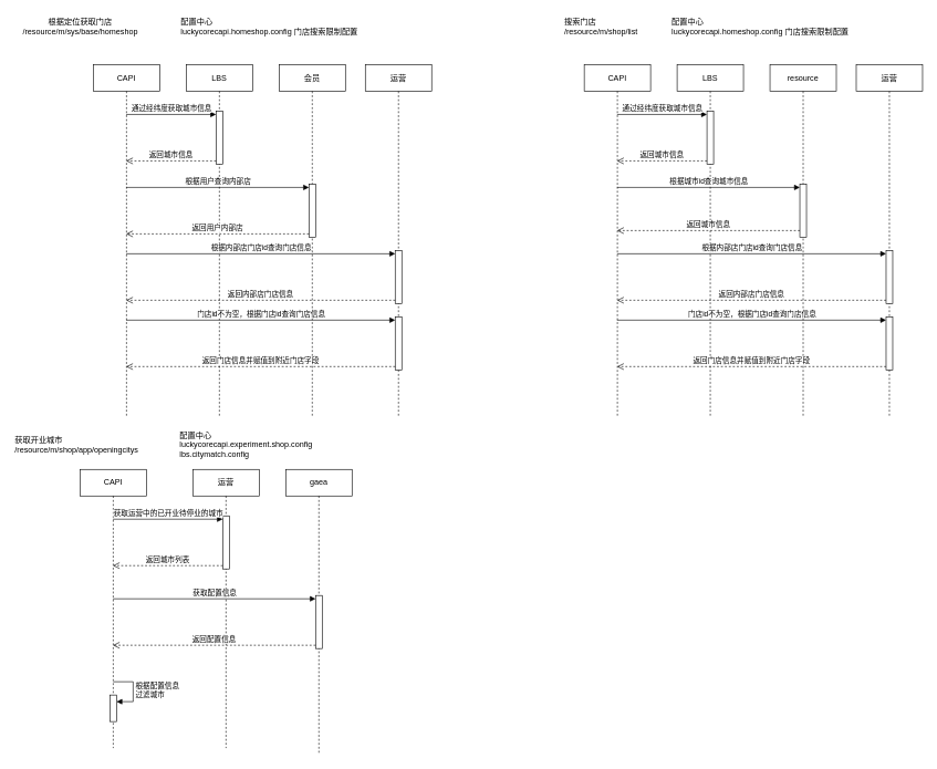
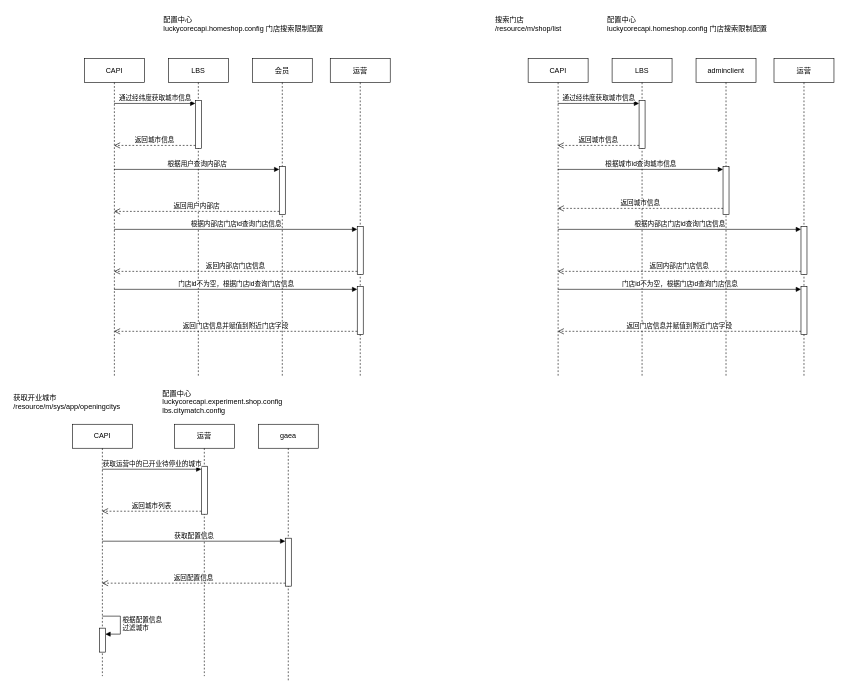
  <mxCell id="0" />
  <mxCell id="1" parent="0" />
- <mxCell id="2" value="&lt;div&gt;根据定位获取门店&lt;br&gt;&lt;/div&gt;/resource/m/sys/base/homeshop" style="text;html=1;align=center;verticalAlign=middle;resizable=0;points=[];autosize=1;strokeColor=none;fillColor=none;" vertex="1" parent="1"><mxGeometry x="20" y="20" width="200" height="40" as="geometry" /></mxCell>
  <mxCell id="3" value="CAPI" style="shape=umlLifeline;perimeter=lifelinePerimeter;whiteSpace=wrap;html=1;container=1;dropTarget=0;collapsible=0;recursiveResize=0;outlineConnect=0;portConstraint=eastwest;newEdgeStyle={&quot;curved&quot;:0,&quot;rounded&quot;:0};" vertex="1" parent="1"><mxGeometry x="140" y="97" width="100" height="530" as="geometry" /></mxCell>
  <mxCell id="4" value="LBS" style="shape=umlLifeline;perimeter=lifelinePerimeter;whiteSpace=wrap;html=1;container=1;dropTarget=0;collapsible=0;recursiveResize=0;outlineConnect=0;portConstraint=eastwest;newEdgeStyle={&quot;curved&quot;:0,&quot;rounded&quot;:0};" vertex="1" parent="1"><mxGeometry x="280" y="97" width="100" height="530" as="geometry" /></mxCell>
  <mxCell id="5" value="" style="html=1;points=[[0,0,0,0,5],[0,1,0,0,-5],[1,0,0,0,5],[1,1,0,0,-5]];perimeter=orthogonalPerimeter;outlineConnect=0;targetShapes=umlLifeline;portConstraint=eastwest;newEdgeStyle={&quot;curved&quot;:0,&quot;rounded&quot;:0};" vertex="1" parent="4"><mxGeometry x="45" y="70" width="10" height="80" as="geometry" /></mxCell>
  <mxCell id="6" value="会员" style="shape=umlLifeline;perimeter=lifelinePerimeter;whiteSpace=wrap;html=1;container=1;dropTarget=0;collapsible=0;recursiveResize=0;outlineConnect=0;portConstraint=eastwest;newEdgeStyle={&quot;curved&quot;:0,&quot;rounded&quot;:0};" vertex="1" parent="1"><mxGeometry x="420" y="97" width="100" height="530" as="geometry" /></mxCell>
  <mxCell id="7" value="" style="html=1;points=[[0,0,0,0,5],[0,1,0,0,-5],[1,0,0,0,5],[1,1,0,0,-5]];perimeter=orthogonalPerimeter;outlineConnect=0;targetShapes=umlLifeline;portConstraint=eastwest;newEdgeStyle={&quot;curved&quot;:0,&quot;rounded&quot;:0};" vertex="1" parent="6"><mxGeometry x="45" y="180" width="10" height="80" as="geometry" /></mxCell>
  <mxCell id="8" value="通过经纬度获取城市信息" style="html=1;verticalAlign=bottom;endArrow=block;curved=0;rounded=0;entryX=0;entryY=0;entryDx=0;entryDy=5;" edge="1" target="5" parent="1" source="3"><mxGeometry relative="1" as="geometry"><mxPoint x="255" y="172" as="sourcePoint" /></mxGeometry></mxCell>
  <mxCell id="9" value="返回城市信息" style="html=1;verticalAlign=bottom;endArrow=open;dashed=1;endSize=8;curved=0;rounded=0;exitX=0;exitY=1;exitDx=0;exitDy=-5;" edge="1" source="5" parent="1" target="3"><mxGeometry relative="1" as="geometry"><mxPoint x="255" y="242" as="targetPoint" /></mxGeometry></mxCell>
  <mxCell id="10" value="根据用户查询内部店" style="html=1;verticalAlign=bottom;endArrow=block;curved=0;rounded=0;entryX=0;entryY=0;entryDx=0;entryDy=5;" edge="1" target="7" parent="1" source="3"><mxGeometry x="0.002" relative="1" as="geometry"><mxPoint x="395" y="282" as="sourcePoint" /><mxPoint as="offset" /></mxGeometry></mxCell>
  <mxCell id="11" value="返回用户内部店" style="html=1;verticalAlign=bottom;endArrow=open;dashed=1;endSize=8;curved=0;rounded=0;exitX=0;exitY=1;exitDx=0;exitDy=-5;" edge="1" source="7" parent="1" target="3"><mxGeometry relative="1" as="geometry"><mxPoint x="395" y="352" as="targetPoint" /></mxGeometry></mxCell>
  <mxCell id="12" value="运营" style="shape=umlLifeline;perimeter=lifelinePerimeter;whiteSpace=wrap;html=1;container=1;dropTarget=0;collapsible=0;recursiveResize=0;outlineConnect=0;portConstraint=eastwest;newEdgeStyle={&quot;curved&quot;:0,&quot;rounded&quot;:0};" vertex="1" parent="1"><mxGeometry x="550" y="97" width="100" height="530" as="geometry" /></mxCell>
  <mxCell id="13" value="" style="html=1;points=[[0,0,0,0,5],[0,1,0,0,-5],[1,0,0,0,5],[1,1,0,0,-5]];perimeter=orthogonalPerimeter;outlineConnect=0;targetShapes=umlLifeline;portConstraint=eastwest;newEdgeStyle={&quot;curved&quot;:0,&quot;rounded&quot;:0};" vertex="1" parent="12"><mxGeometry x="45" y="280" width="10" height="80" as="geometry" /></mxCell>
  <mxCell id="14" value="" style="html=1;points=[[0,0,0,0,5],[0,1,0,0,-5],[1,0,0,0,5],[1,1,0,0,-5]];perimeter=orthogonalPerimeter;outlineConnect=0;targetShapes=umlLifeline;portConstraint=eastwest;newEdgeStyle={&quot;curved&quot;:0,&quot;rounded&quot;:0};" vertex="1" parent="12"><mxGeometry x="45" y="380" width="10" height="80" as="geometry" /></mxCell>
  <mxCell id="15" value="根据内部店门店id查询门店信息" style="html=1;verticalAlign=bottom;endArrow=block;curved=0;rounded=0;entryX=0;entryY=0;entryDx=0;entryDy=5;" edge="1" target="13" parent="1" source="3"><mxGeometry relative="1" as="geometry"><mxPoint x="525" y="382" as="sourcePoint" /></mxGeometry></mxCell>
  <mxCell id="16" value="返回内部店门店信息" style="html=1;verticalAlign=bottom;endArrow=open;dashed=1;endSize=8;curved=0;rounded=0;exitX=0;exitY=1;exitDx=0;exitDy=-5;" edge="1" source="13" parent="1" target="3"><mxGeometry relative="1" as="geometry"><mxPoint x="525" y="452" as="targetPoint" /></mxGeometry></mxCell>
  <mxCell id="17" value="门店id不为空，根据门店id查询门店信息" style="html=1;verticalAlign=bottom;endArrow=block;curved=0;rounded=0;entryX=0;entryY=0;entryDx=0;entryDy=5;" edge="1" target="14" parent="1" source="3"><mxGeometry relative="1" as="geometry"><mxPoint x="525" y="482" as="sourcePoint" /></mxGeometry></mxCell>
  <mxCell id="18" value="返回门店信息并赋值到附近门店字段" style="html=1;verticalAlign=bottom;endArrow=open;dashed=1;endSize=8;curved=0;rounded=0;exitX=0;exitY=1;exitDx=0;exitDy=-5;" edge="1" source="14" parent="1" target="3"><mxGeometry x="0.001" relative="1" as="geometry"><mxPoint x="525" y="552" as="targetPoint" /><mxPoint as="offset" /></mxGeometry></mxCell>
  <mxCell id="19" value="&lt;div style=&quot;text-align: left;&quot;&gt;&lt;span style=&quot;background-color: initial;&quot;&gt;配置中心&lt;/span&gt;&lt;/div&gt;&lt;div style=&quot;text-align: left;&quot;&gt;luckycorecapi.homeshop.config 门店搜索限制配置&lt;br&gt;&lt;/div&gt;" style="text;html=1;align=center;verticalAlign=middle;resizable=0;points=[];autosize=1;strokeColor=none;fillColor=none;" vertex="1" parent="1"><mxGeometry x="260" y="20" width="290" height="40" as="geometry" /></mxCell>
- <mxCell id="20" value="&lt;div&gt;获取开业城市&lt;/div&gt;/resource/m/shop/app/openingcitys" style="text;html=1;align=left;verticalAlign=middle;resizable=0;points=[];autosize=1;strokeColor=none;fillColor=none;" vertex="1" parent="1"><mxGeometry x="20" y="650" width="200" height="40" as="geometry" /></mxCell>
+ <mxCell id="20" value="&lt;div&gt;获取开业城市&lt;/div&gt;/resource/m/sys/app/openingcitys" style="text;html=1;align=left;verticalAlign=middle;resizable=0;points=[];autosize=1;strokeColor=none;fillColor=none;" vertex="1" parent="1"><mxGeometry x="20" y="650" width="200" height="40" as="geometry" /></mxCell>
  <mxCell id="21" value="CAPI" style="shape=umlLifeline;perimeter=lifelinePerimeter;whiteSpace=wrap;html=1;container=1;dropTarget=0;collapsible=0;recursiveResize=0;outlineConnect=0;portConstraint=eastwest;newEdgeStyle={&quot;curved&quot;:0,&quot;rounded&quot;:0};" vertex="1" parent="1"><mxGeometry x="120" y="707" width="100" height="420" as="geometry" /></mxCell>
  <mxCell id="22" value="" style="html=1;points=[[0,0,0,0,5],[0,1,0,0,-5],[1,0,0,0,5],[1,1,0,0,-5]];perimeter=orthogonalPerimeter;outlineConnect=0;targetShapes=umlLifeline;portConstraint=eastwest;newEdgeStyle={&quot;curved&quot;:0,&quot;rounded&quot;:0};" vertex="1" parent="21"><mxGeometry x="45" y="340" width="10" height="40" as="geometry" /></mxCell>
  <mxCell id="23" value="根据配置信息&lt;div&gt;过滤城市&lt;/div&gt;" style="html=1;align=left;spacingLeft=2;endArrow=block;rounded=0;edgeStyle=orthogonalEdgeStyle;curved=0;rounded=0;" edge="1" target="22" parent="21"><mxGeometry relative="1" as="geometry"><mxPoint x="50" y="320" as="sourcePoint" /><Array as="points"><mxPoint x="80" y="350" /></Array></mxGeometry></mxCell>
  <mxCell id="24" value="运营" style="shape=umlLifeline;perimeter=lifelinePerimeter;whiteSpace=wrap;html=1;container=1;dropTarget=0;collapsible=0;recursiveResize=0;outlineConnect=0;portConstraint=eastwest;newEdgeStyle={&quot;curved&quot;:0,&quot;rounded&quot;:0};" vertex="1" parent="1"><mxGeometry x="290" y="707" width="100" height="420" as="geometry" /></mxCell>
  <mxCell id="25" value="" style="html=1;points=[[0,0,0,0,5],[0,1,0,0,-5],[1,0,0,0,5],[1,1,0,0,-5]];perimeter=orthogonalPerimeter;outlineConnect=0;targetShapes=umlLifeline;portConstraint=eastwest;newEdgeStyle={&quot;curved&quot;:0,&quot;rounded&quot;:0};" vertex="1" parent="24"><mxGeometry x="45" y="70" width="10" height="80" as="geometry" /></mxCell>
  <mxCell id="26" value="获取运营中的已开业待停业的城市" style="html=1;verticalAlign=bottom;endArrow=block;curved=0;rounded=0;entryX=0;entryY=0;entryDx=0;entryDy=5;" edge="1" target="25" parent="1" source="21"><mxGeometry x="0.002" relative="1" as="geometry"><mxPoint x="505" y="782" as="sourcePoint" /><mxPoint as="offset" /></mxGeometry></mxCell>
  <mxCell id="27" value="返回城市列表" style="html=1;verticalAlign=bottom;endArrow=open;dashed=1;endSize=8;curved=0;rounded=0;exitX=0;exitY=1;exitDx=0;exitDy=-5;" edge="1" source="25" parent="1" target="21"><mxGeometry x="0.002" relative="1" as="geometry"><mxPoint x="505" y="852" as="targetPoint" /><mxPoint as="offset" /></mxGeometry></mxCell>
  <mxCell id="28" value="&lt;div style=&quot;text-align: left;&quot;&gt;&lt;span style=&quot;background-color: initial;&quot;&gt;配置中心&lt;/span&gt;&lt;/div&gt;&lt;div style=&quot;text-align: left;&quot;&gt;luckycorecapi.experiment.shop.config&lt;br&gt;&lt;/div&gt;&lt;div style=&quot;text-align: left;&quot;&gt;lbs.citymatch.config&lt;br&gt;&lt;/div&gt;" style="text;html=1;align=center;verticalAlign=middle;resizable=0;points=[];autosize=1;strokeColor=none;fillColor=none;" vertex="1" parent="1"><mxGeometry x="260" y="640" width="220" height="60" as="geometry" /></mxCell>
  <mxCell id="29" value="gaea" style="shape=umlLifeline;perimeter=lifelinePerimeter;whiteSpace=wrap;html=1;container=1;dropTarget=0;collapsible=0;recursiveResize=0;outlineConnect=0;portConstraint=eastwest;newEdgeStyle={&quot;curved&quot;:0,&quot;rounded&quot;:0};" vertex="1" parent="1"><mxGeometry x="430" y="707" width="100" height="430" as="geometry" /></mxCell>
  <mxCell id="30" value="" style="html=1;points=[[0,0,0,0,5],[0,1,0,0,-5],[1,0,0,0,5],[1,1,0,0,-5]];perimeter=orthogonalPerimeter;outlineConnect=0;targetShapes=umlLifeline;portConstraint=eastwest;newEdgeStyle={&quot;curved&quot;:0,&quot;rounded&quot;:0};" vertex="1" parent="29"><mxGeometry x="45" y="190" width="10" height="80" as="geometry" /></mxCell>
  <mxCell id="31" value="获取配置信息" style="html=1;verticalAlign=bottom;endArrow=block;curved=0;rounded=0;entryX=0;entryY=0;entryDx=0;entryDy=5;" edge="1" target="30" parent="1" source="21"><mxGeometry relative="1" as="geometry"><mxPoint x="405" y="902" as="sourcePoint" /></mxGeometry></mxCell>
  <mxCell id="32" value="返回配置信息" style="html=1;verticalAlign=bottom;endArrow=open;dashed=1;endSize=8;curved=0;rounded=0;exitX=0;exitY=1;exitDx=0;exitDy=-5;" edge="1" source="30" parent="1" target="21"><mxGeometry relative="1" as="geometry"><mxPoint x="405" y="972" as="targetPoint" /></mxGeometry></mxCell>
- <mxCell id="33" value="&lt;div style=&quot;text-align: left;&quot;&gt;&lt;span style=&quot;background-color: initial;&quot;&gt;搜索门店&lt;/span&gt;&lt;/div&gt;&lt;div style=&quot;text-align: left;&quot;&gt;&lt;span style=&quot;background-color: initial;&quot;&gt;/resource/m/shop/list&lt;br&gt;&lt;/span&gt;&lt;/div&gt;&lt;div&gt;&lt;/div&gt;" style="text;html=1;align=center;verticalAlign=middle;resizable=0;points=[];autosize=1;strokeColor=none;fillColor=none;" vertex="1" parent="1"><mxGeometry x="840" y="20" width="130" height="40" as="geometry" /></mxCell>
+ <mxCell id="33" value="&lt;div style=&quot;text-align: left;&quot;&gt;&lt;span style=&quot;background-color: initial;&quot;&gt;搜索门店&lt;/span&gt;&lt;/div&gt;&lt;div style=&quot;text-align: left;&quot;&gt;&lt;span style=&quot;background-color: initial;&quot;&gt;/resource/m/shop/list&lt;br&gt;&lt;/span&gt;&lt;/div&gt;&lt;div&gt;&lt;/div&gt;" style="text;html=1;align=center;verticalAlign=middle;resizable=0;points=[];autosize=1;strokeColor=none;fillColor=none;" vertex="1" parent="1"><mxGeometry x="815" y="20" width="130" height="40" as="geometry" /></mxCell>
  <mxCell id="34" value="CAPI" style="shape=umlLifeline;perimeter=lifelinePerimeter;whiteSpace=wrap;html=1;container=1;dropTarget=0;collapsible=0;recursiveResize=0;outlineConnect=0;portConstraint=eastwest;newEdgeStyle={&quot;curved&quot;:0,&quot;rounded&quot;:0};" vertex="1" parent="1"><mxGeometry x="880" y="97" width="100" height="530" as="geometry" /></mxCell>
  <mxCell id="35" value="LBS" style="shape=umlLifeline;perimeter=lifelinePerimeter;whiteSpace=wrap;html=1;container=1;dropTarget=0;collapsible=0;recursiveResize=0;outlineConnect=0;portConstraint=eastwest;newEdgeStyle={&quot;curved&quot;:0,&quot;rounded&quot;:0};" vertex="1" parent="1"><mxGeometry x="1020" y="97" width="100" height="530" as="geometry" /></mxCell>
  <mxCell id="36" value="" style="html=1;points=[[0,0,0,0,5],[0,1,0,0,-5],[1,0,0,0,5],[1,1,0,0,-5]];perimeter=orthogonalPerimeter;outlineConnect=0;targetShapes=umlLifeline;portConstraint=eastwest;newEdgeStyle={&quot;curved&quot;:0,&quot;rounded&quot;:0};" vertex="1" parent="35"><mxGeometry x="45" y="70" width="10" height="80" as="geometry" /></mxCell>
- <mxCell id="37" value="resource" style="shape=umlLifeline;perimeter=lifelinePerimeter;whiteSpace=wrap;html=1;container=1;dropTarget=0;collapsible=0;recursiveResize=0;outlineConnect=0;portConstraint=eastwest;newEdgeStyle={&quot;curved&quot;:0,&quot;rounded&quot;:0};" vertex="1" parent="1"><mxGeometry x="1160" y="97" width="100" height="530" as="geometry" /></mxCell>
+ <mxCell id="37" value="adminclient" style="shape=umlLifeline;perimeter=lifelinePerimeter;whiteSpace=wrap;html=1;container=1;dropTarget=0;collapsible=0;recursiveResize=0;outlineConnect=0;portConstraint=eastwest;newEdgeStyle={&quot;curved&quot;:0,&quot;rounded&quot;:0};" vertex="1" parent="1"><mxGeometry x="1160" y="97" width="100" height="530" as="geometry" /></mxCell>
  <mxCell id="38" value="" style="html=1;points=[[0,0,0,0,5],[0,1,0,0,-5],[1,0,0,0,5],[1,1,0,0,-5]];perimeter=orthogonalPerimeter;outlineConnect=0;targetShapes=umlLifeline;portConstraint=eastwest;newEdgeStyle={&quot;curved&quot;:0,&quot;rounded&quot;:0};" vertex="1" parent="37"><mxGeometry x="45" y="180" width="10" height="80" as="geometry" /></mxCell>
  <mxCell id="39" value="通过经纬度获取城市信息" style="html=1;verticalAlign=bottom;endArrow=block;curved=0;rounded=0;entryX=0;entryY=0;entryDx=0;entryDy=5;" edge="1" parent="1" source="34" target="36"><mxGeometry relative="1" as="geometry"><mxPoint x="995" y="172" as="sourcePoint" /></mxGeometry></mxCell>
  <mxCell id="40" value="返回城市信息" style="html=1;verticalAlign=bottom;endArrow=open;dashed=1;endSize=8;curved=0;rounded=0;exitX=0;exitY=1;exitDx=0;exitDy=-5;" edge="1" parent="1" source="36" target="34"><mxGeometry relative="1" as="geometry"><mxPoint x="995" y="242" as="targetPoint" /></mxGeometry></mxCell>
  <mxCell id="41" value="根据城市id查询城市信息" style="html=1;verticalAlign=bottom;endArrow=block;curved=0;rounded=0;entryX=0;entryY=0;entryDx=0;entryDy=5;" edge="1" parent="1" source="34" target="38"><mxGeometry x="0.002" relative="1" as="geometry"><mxPoint x="1135" y="282" as="sourcePoint" /><mxPoint as="offset" /></mxGeometry></mxCell>
  <mxCell id="42" value="返回城市信息" style="html=1;verticalAlign=bottom;endArrow=open;dashed=1;endSize=8;curved=0;rounded=0;exitX=0;exitY=1;exitDx=0;exitDy=-5;" edge="1" parent="1"><mxGeometry relative="1" as="geometry"><mxPoint x="929.5" y="347" as="targetPoint" /><mxPoint x="1205" y="347" as="sourcePoint" /></mxGeometry></mxCell>
  <mxCell id="43" value="运营" style="shape=umlLifeline;perimeter=lifelinePerimeter;whiteSpace=wrap;html=1;container=1;dropTarget=0;collapsible=0;recursiveResize=0;outlineConnect=0;portConstraint=eastwest;newEdgeStyle={&quot;curved&quot;:0,&quot;rounded&quot;:0};" vertex="1" parent="1"><mxGeometry x="1290" y="97" width="100" height="530" as="geometry" /></mxCell>
  <mxCell id="44" value="" style="html=1;points=[[0,0,0,0,5],[0,1,0,0,-5],[1,0,0,0,5],[1,1,0,0,-5]];perimeter=orthogonalPerimeter;outlineConnect=0;targetShapes=umlLifeline;portConstraint=eastwest;newEdgeStyle={&quot;curved&quot;:0,&quot;rounded&quot;:0};" vertex="1" parent="43"><mxGeometry x="45" y="280" width="10" height="80" as="geometry" /></mxCell>
  <mxCell id="45" value="" style="html=1;points=[[0,0,0,0,5],[0,1,0,0,-5],[1,0,0,0,5],[1,1,0,0,-5]];perimeter=orthogonalPerimeter;outlineConnect=0;targetShapes=umlLifeline;portConstraint=eastwest;newEdgeStyle={&quot;curved&quot;:0,&quot;rounded&quot;:0};" vertex="1" parent="43"><mxGeometry x="45" y="380" width="10" height="80" as="geometry" /></mxCell>
  <mxCell id="46" value="根据内部店门店id查询门店信息" style="html=1;verticalAlign=bottom;endArrow=block;curved=0;rounded=0;entryX=0;entryY=0;entryDx=0;entryDy=5;" edge="1" parent="1" source="34" target="44"><mxGeometry relative="1" as="geometry"><mxPoint x="1265" y="382" as="sourcePoint" /></mxGeometry></mxCell>
  <mxCell id="47" value="返回内部店门店信息" style="html=1;verticalAlign=bottom;endArrow=open;dashed=1;endSize=8;curved=0;rounded=0;exitX=0;exitY=1;exitDx=0;exitDy=-5;" edge="1" parent="1" source="44" target="34"><mxGeometry relative="1" as="geometry"><mxPoint x="1265" y="452" as="targetPoint" /></mxGeometry></mxCell>
  <mxCell id="48" value="门店id不为空，根据门店id查询门店信息" style="html=1;verticalAlign=bottom;endArrow=block;curved=0;rounded=0;entryX=0;entryY=0;entryDx=0;entryDy=5;" edge="1" parent="1" source="34" target="45"><mxGeometry relative="1" as="geometry"><mxPoint x="1265" y="482" as="sourcePoint" /></mxGeometry></mxCell>
  <mxCell id="49" value="返回门店信息并赋值到附近门店字段" style="html=1;verticalAlign=bottom;endArrow=open;dashed=1;endSize=8;curved=0;rounded=0;exitX=0;exitY=1;exitDx=0;exitDy=-5;" edge="1" parent="1" source="45" target="34"><mxGeometry x="0.001" relative="1" as="geometry"><mxPoint x="1265" y="552" as="targetPoint" /><mxPoint as="offset" /></mxGeometry></mxCell>
  <mxCell id="50" value="&lt;div style=&quot;text-align: left;&quot;&gt;&lt;span style=&quot;background-color: initial;&quot;&gt;配置中心&lt;/span&gt;&lt;/div&gt;&lt;div style=&quot;text-align: left;&quot;&gt;luckycorecapi.homeshop.config 门店搜索限制配置&lt;br&gt;&lt;/div&gt;" style="text;html=1;align=center;verticalAlign=middle;resizable=0;points=[];autosize=1;strokeColor=none;fillColor=none;" vertex="1" parent="1"><mxGeometry x="1000" y="20" width="290" height="40" as="geometry" /></mxCell>
